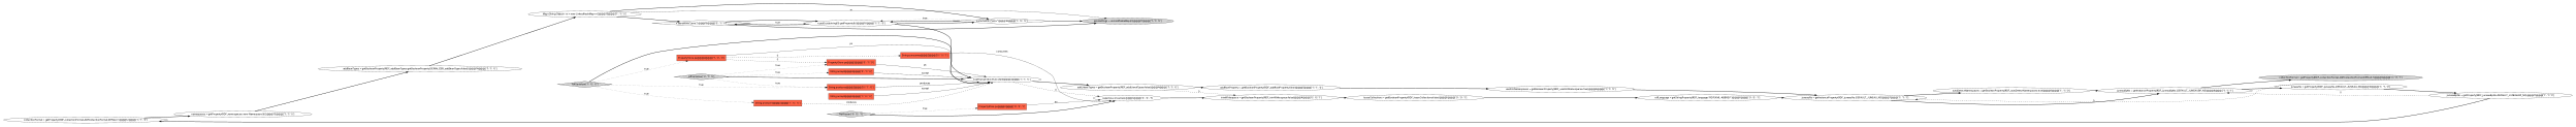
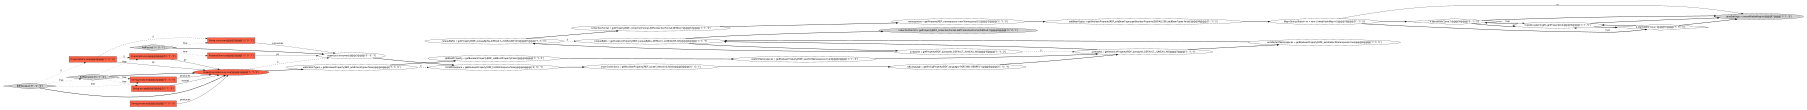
  digraph {
    fontname=Inter
    rankdir=LR
    node [fillcolor=white fontname=Inter shape=ellipse style=filled]
    edge [fontname=Inter style=bold]
    n1 [label="collectionFormat = getProperty(RDF_collectionFormat,,RdfCollectionFormat.DEFAULT)@@@12@@@['1', '1', '0']"]
    n2 [label="namespaces = getProperty(RDF_namespaces,,new Namespace(((()@@@13@@@['1', '1', '0']"]
    n3 [label="addBeanTypes = getBooleanProperty(RDF_addBeanTypes,getBooleanProperty(SERIALIZER_addBeanTypes,false))@@@14@@@['1', '1', '0']"]
    n4 [fillcolor=tomato label="PropertyStore ps@@@2@@@['1', '0', '0']" shape=box]
    n5 [fillcolor=tomato label="PropertyStore ps@@@2@@@['0', '1', '0']" shape=box]
-   n6 [label="super(ps,produces,accept)@@@3@@@['1', '1', '0']"]
+   n6 [fillcolor=tomato label="super(ps,produces,accept)@@@3@@@['1', '1', '0']"]
    n7 [fillcolor=tomato label="String consumes@@@2@@@['0', '0', '1']" shape=box]
    n8 [label="super(ps,consumes)@@@3@@@['0', '0', '1']"]
    n9 [label="addLiteralTypes = getBooleanProperty(RDF_addLiteralTypes,false)@@@4@@@['1', '1', '0']"]
    n10 [label="juneauNs = getInstanceProperty(RDF_juneauNs,,DEFAULT_JUNEAU_NS)@@@7@@@['1', '1', '1']"]
    n11 [label="autoDetectNamespaces = getBooleanProperty(RDF_autoDetectNamespaces,true)@@@8@@@['1', '1', '0']"]
    n12 [label="juneauBpNs = getInstanceProperty(RDF_juneauBpNs,,DEFAULT_JUNEAUBP_NS)@@@8@@@['1', '1', '1']"]
    n13 [fillcolor=lightgray label="collectionFormat = getProperty(RDF_collectionFormat,,RdfCollectionFormat.DEFAULT)@@@9@@@['0', '0', '1']"]
    n14 [label="juneauNs = getProperty(RDF_juneauNs,,DEFAULT_JUNEAU_NS)@@@10@@@['1', '1', '0']"]
    n15 [label="looseCollections = getBooleanProperty(RDF_looseCollections,false)@@@5@@@['0', '0', '1']"]
    n16 [label="rdfLanguage = getStringProperty(RDF_language,\"RDF/XML-ABBREV\")@@@6@@@['0', '0', '1']"]
    n17 [label="juneauBpNs = getProperty(RDF_juneauBpNs,,DEFAULT_JUNEAUBP_NS)@@@11@@@['1', '1', '0']"]
    n18 [label="Map<String,Object> m = new LinkedHashMap<>()@@@15@@@['1', '1', '0']"]
    n19 [label="k.startsWith(\"jena.\")@@@16@@@['0', '1', '0']" shape=diamond]
    n20 [fillcolor=lightgray label="jenaSettings = unmodifiableMap(m)@@@17@@@['1', '1', '0']"]
    n21 [label="k.startsWith(\"jena.\")@@@16@@@['1', '0', '0']" shape=diamond]
    n22 [label="trimWhitespace = getBooleanProperty(RDF_trimWhitespace,false)@@@4@@@['0', '0', '1']"]
    n23 [fillcolor=lightgray label="RdfSerializer['0', '1', '0']" shape=diamond]
    n24 [fillcolor=tomato label="String produces@@@2@@@['0', '1', '0']" shape=box]
    n25 [fillcolor=tomato label="String accept@@@2@@@['0', '1', '0']" shape=box]
    n26 [label="addRootProperty = getBooleanProperty(RDF_addRootProperty,false)@@@5@@@['1', '1', '0']"]
    n27 [label="useXmlNamespaces = getBooleanProperty(RDF_useXmlNamespaces,true)@@@6@@@['1', '1', '0']"]
    n28 [label="m.put(k.substring(5),getProperty(k))@@@16@@@['1', '1', '0']"]
    n29 [fillcolor=lightgray label="RdfParser['0', '0', '1']" shape=diamond]
    n30 [fillcolor=tomato label="PropertyStore ps@@@2@@@['0', '0', '1']" shape=box]
    n31 [fillcolor=tomato label="String produces@@@2@@@['1', '0', '0']" shape=box]
-   n32 [fillcolor=tomato label="String accept@@@2@@@['1', '0', '0']" shape=box]
    n33 [fillcolor=lightgray label="RdfSerializer['1', '0', '0']" shape=diamond]
    n1 -> n2
    n2 -> n3
    n3 -> n18
    n4 -> n5 [label=0 style=dashed]
    n4 -> n6 [label=ps style=solid]
    n4 -> n7 [label=0 style=dashed]
    n5 -> n6 [label=ps style=solid]
    n6 -> n8 [label=0 style=dashed]
    n6 -> n9
    n7 -> n8 [label=consumes style=solid]
    n8 -> n22
    n9 -> n22 [label=0 style=dashed]
    n9 -> n26
    n10 -> n11
    n10 -> n12
    n11 -> n12
    n12 -> n13
    n12 -> n14
    n14 -> n10 [label=0 style=dashed]
    n14 -> n17
    n15 -> n16
    n16 -> n10
    n17 -> n1
    n17 -> n12 [label=0 style=dashed]
    n18 -> n19
    n18 -> n20 [label=m style=solid]
    n18 -> n21
    n19 -> n20
    n19 -> n28
    n19 -> n28 [label=true style=dotted]
    n21 -> n20
    n21 -> n28 [label=true style=dotted]
    n21 -> n28
    n22 -> n15
    n23 -> n5 [label=true style=dotted]
    n23 -> n6
    n23 -> n24 [label=true style=dotted]
    n23 -> n25 [label=true style=dotted]
    n24 -> n6 [label=produces style=solid]
    n25 -> n6 [label=accept style=solid]
    n26 -> n27
    n27 -> n10
    n28 -> n19
-   n28 -> n6
+   n28 -> n20
    n28 -> n21
+   n29 -> n7 [label=true style=dotted]
    n29 -> n8
    n29 -> n30 [label=true style=dotted]
    n30 -> n8 [label=ps style=solid]
-   n31 -> n6 [label=produces style=dashed]
-   n32 -> n6 [label=accept style=solid]
-   n33 -> n4 [label=true style=dotted]
+   n31 -> n6 [label=produces style=solid]
+   n33 -> n4 [label=0 style=dotted]
    n33 -> n6
    n33 -> n24 [label=true style=dotted]
-   n33 -> n31 [label=true style=dotted]
+   n33 -> n23 [label=true style=dotted]
  }
